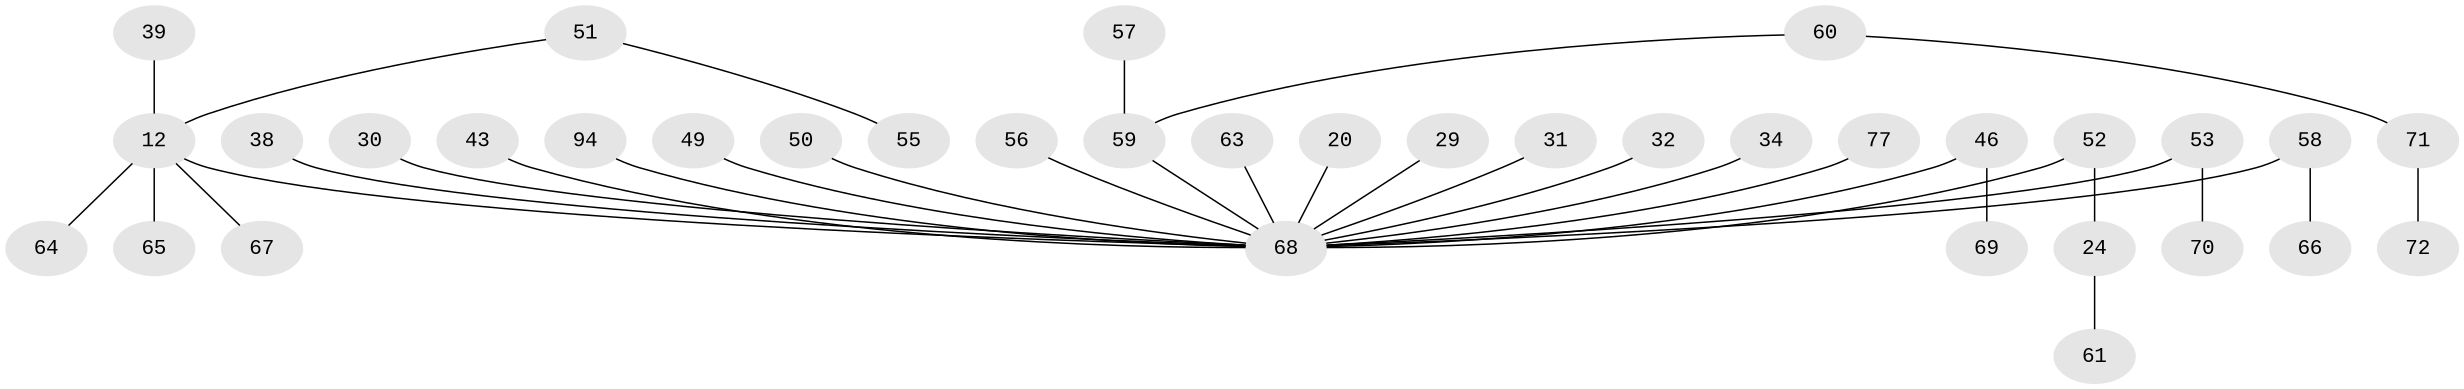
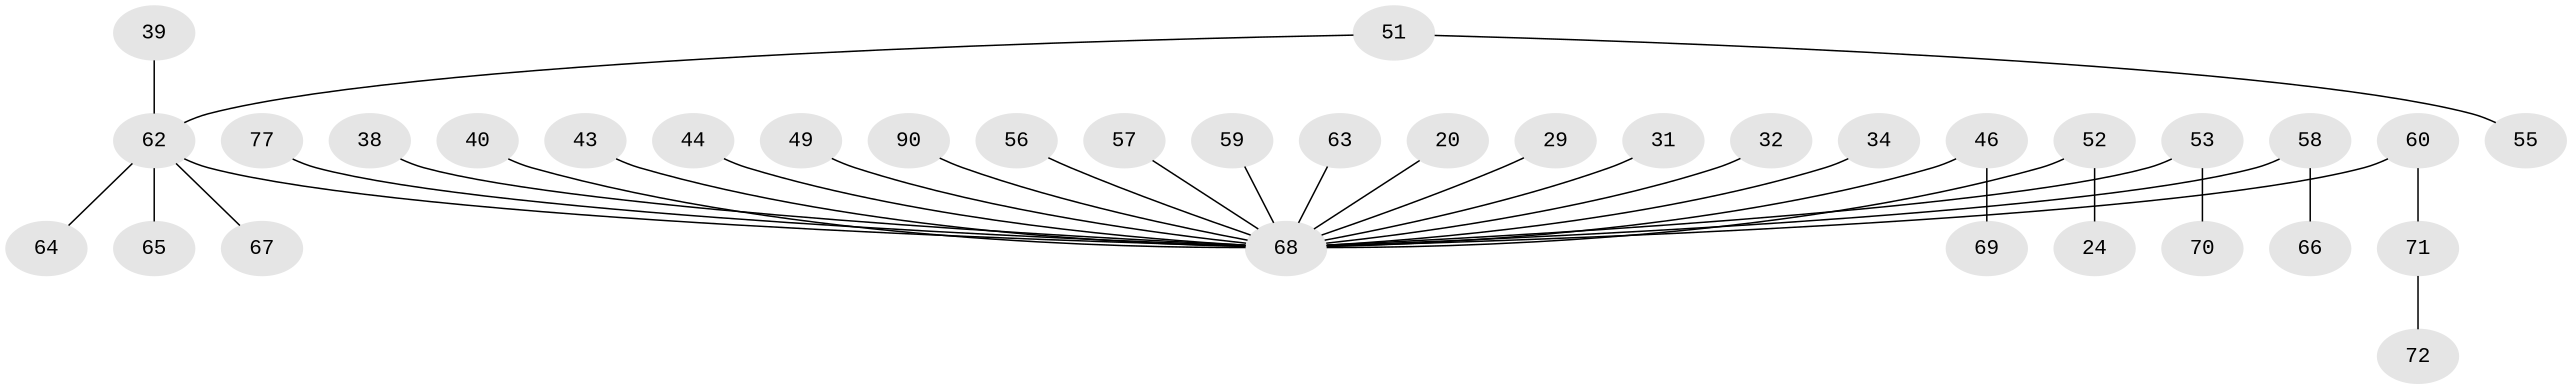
  graph {
    fontname="Liberation Mono"
    node [color=gray90 fontname="Liberation Mono" style=filled]
    edge [fontname="Liberation Mono"]
    68 [super="+35+6+22+14+24+15"]
    20
    29
    31
    32
    34
    n7 [label=77]
    38
-   62 [super="+42+47+27" label=12]
+   62 [super="+42+47+27"]
    64
    65
    67
    39
-   40 [label=30]
+   40
    43
-   44 [label=94]
+   44
    46
    69
    49
-   50
+   50 [label=90]
    51
    55
    52
    n24 [label=24]
-   61
    53 [super="+19+45"]
    70
    56
    57
    58 [super="+48"]
    66
    59
    60 [super="+30"]
    71
    72
    63
    20 -- 68
    29 -- 68
    31 -- 68
    32 -- 68
    34 -- 68
    n7 -- 68
    38 -- 68
    62 -- 68
    62 -- 64
    62 -- 65
    62 -- 67
    39 -- 62
    40 -- 68
    43 -- 68
    44 -- 68
    46 -- 68
    46 -- 69
    49 -- 68
    50 -- 68
    51 -- 62
    51 -- 55
    52 -- 68
    52 -- n24
-   n24 -- 61
    53 -- 68
    53 -- 70
    56 -- 68
-   57 -- 59
+   57 -- 68
    58 -- 68
    58 -- 66
    59 -- 68
-   60 -- 59
+   60 -- 68
    60 -- 71
    71 -- 72
    63 -- 68
  }
